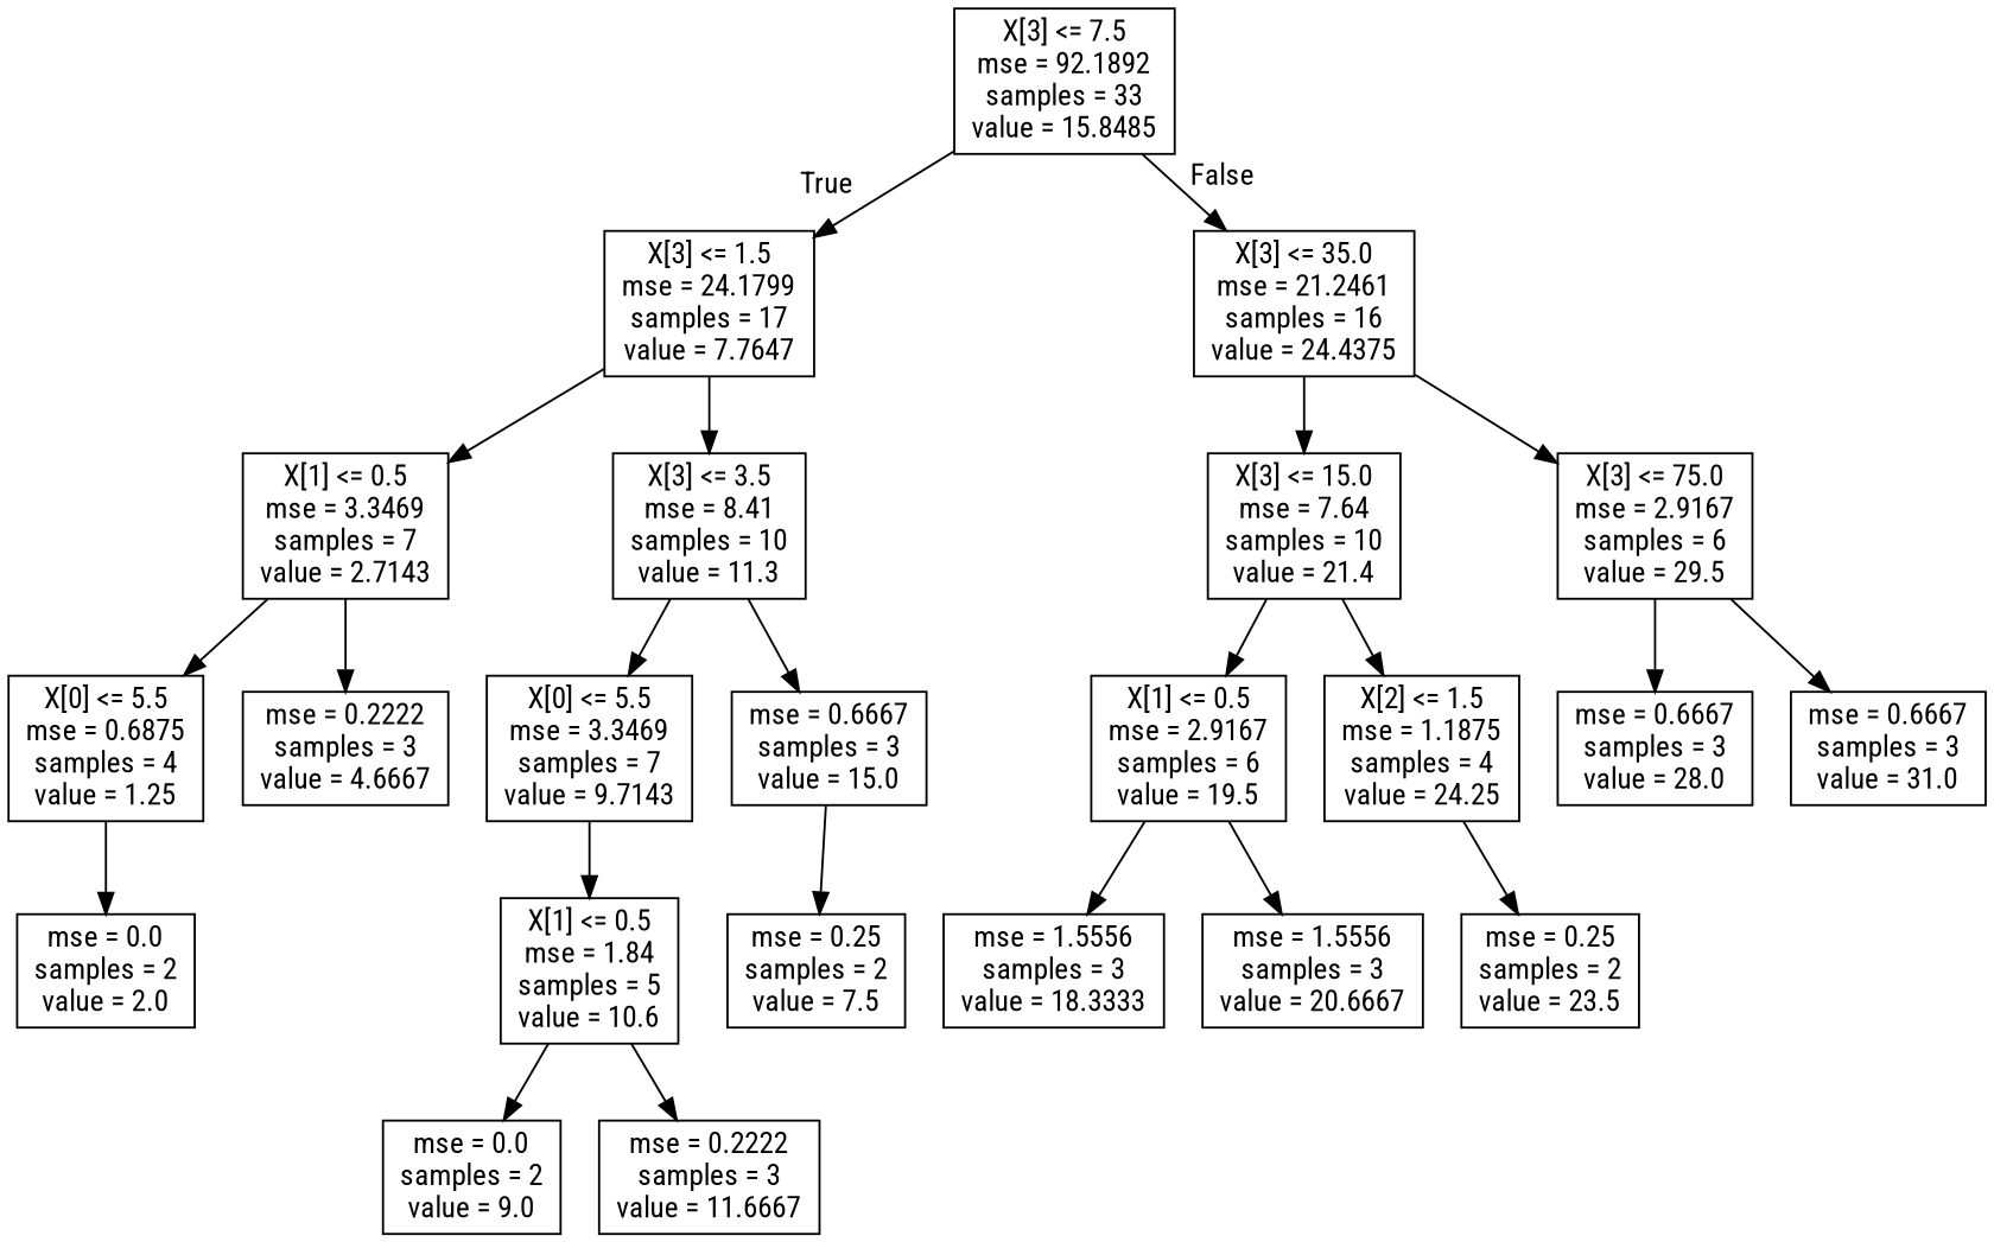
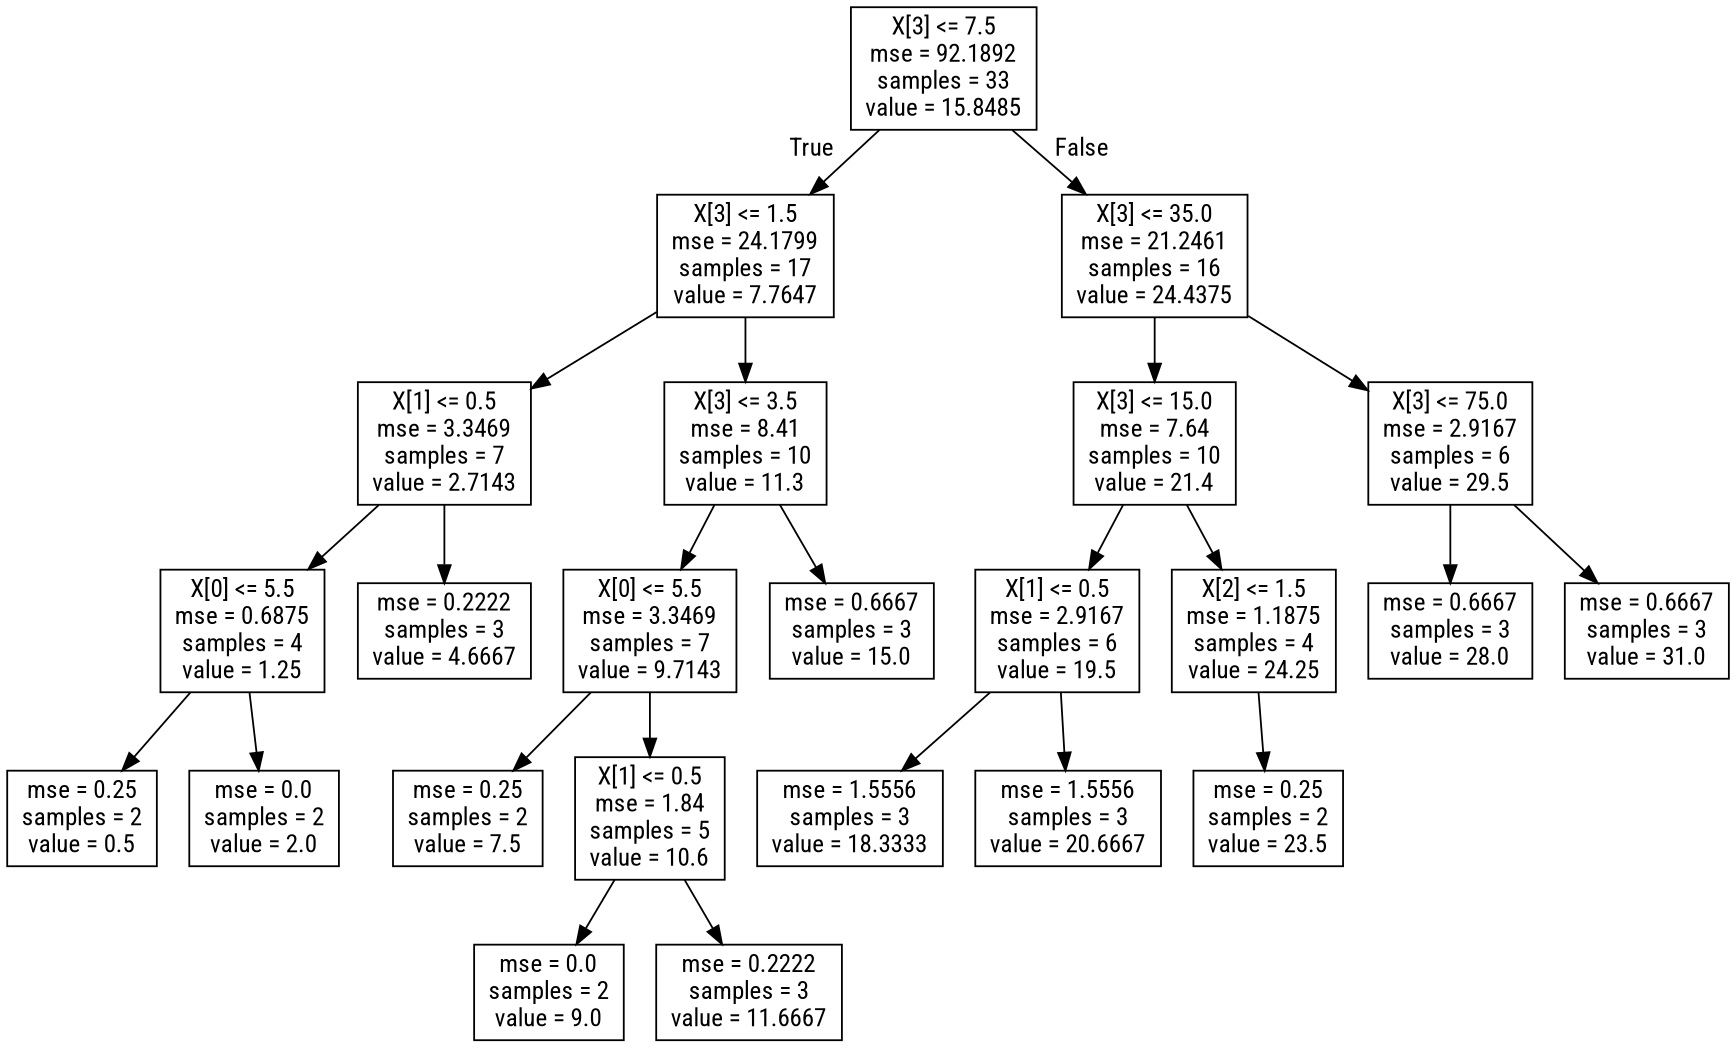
  digraph {
    fontname="Roboto Condensed"
    node [fontname="Roboto Condensed" shape=box]
    edge [fontname="Roboto Condensed"]
    n1 [label="X[3] <= 7.5\nmse = 92.1892\nsamples = 33\nvalue = 15.8485"]
    n2 [label="X[3] <= 1.5\nmse = 24.1799\nsamples = 17\nvalue = 7.7647"]
    n3 [label="X[3] <= 35.0\nmse = 21.2461\nsamples = 16\nvalue = 24.4375"]
    n4 [label="X[1] <= 0.5\nmse = 3.3469\nsamples = 7\nvalue = 2.7143"]
    n5 [label="X[3] <= 3.5\nmse = 8.41\nsamples = 10\nvalue = 11.3"]
    n6 [label="X[3] <= 15.0\nmse = 7.64\nsamples = 10\nvalue = 21.4"]
    n7 [label="X[3] <= 75.0\nmse = 2.9167\nsamples = 6\nvalue = 29.5"]
    n8 [label="X[0] <= 5.5\nmse = 0.6875\nsamples = 4\nvalue = 1.25"]
    n9 [label="mse = 0.2222\nsamples = 3\nvalue = 4.6667"]
    n10 [label="X[0] <= 5.5\nmse = 3.3469\nsamples = 7\nvalue = 9.7143"]
    n11 [label="mse = 0.6667\nsamples = 3\nvalue = 15.0"]
+   n12 [label="mse = 0.25\nsamples = 2\nvalue = 0.5"]
    n13 [label="mse = 0.0\nsamples = 2\nvalue = 2.0"]
    n14 [label="mse = 0.25\nsamples = 2\nvalue = 7.5"]
    n15 [label="X[1] <= 0.5\nmse = 1.84\nsamples = 5\nvalue = 10.6"]
    n16 [label="mse = 0.0\nsamples = 2\nvalue = 9.0"]
    n17 [label="mse = 0.2222\nsamples = 3\nvalue = 11.6667"]
    n18 [label="X[1] <= 0.5\nmse = 2.9167\nsamples = 6\nvalue = 19.5"]
    n19 [label="X[2] <= 1.5\nmse = 1.1875\nsamples = 4\nvalue = 24.25"]
    n20 [label="mse = 0.6667\nsamples = 3\nvalue = 28.0"]
    n21 [label="mse = 0.6667\nsamples = 3\nvalue = 31.0"]
    n22 [label="mse = 1.5556\nsamples = 3\nvalue = 18.3333"]
    n23 [label="mse = 1.5556\nsamples = 3\nvalue = 20.6667"]
    n24 [label="mse = 0.25\nsamples = 2\nvalue = 23.5"]
    n1 -> n2 [headlabel=True labelangle=45 labeldistance=2.5]
    n1 -> n3 [headlabel=False labelangle=-45 labeldistance=2.5]
    n2 -> n4
    n2 -> n5
    n3 -> n6
    n3 -> n7
    n4 -> n8
    n4 -> n9
    n5 -> n10
    n5 -> n11
    n6 -> n18
    n6 -> n19
    n7 -> n20
    n7 -> n21
+   n8 -> n12
    n8 -> n13
-   n11 -> n14
+   n10 -> n14
    n10 -> n15
    n15 -> n16
    n15 -> n17
    n18 -> n22
    n18 -> n23
    n19 -> n24
  }
